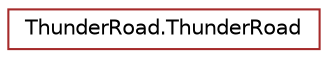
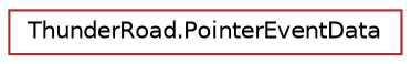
  digraph {
    rankdir=LR
-   n1 [color=brown fillcolor=white fontname=Helvetica fontsize=10 height=0.2 label="ThunderRoad.ThunderRoad" shape=record style=filled width=0.4]
+   n1 [color=brown fillcolor=white fontname=Helvetica fontsize=10 height=0.2 label="ThunderRoad.PointerEventData" shape=record style=filled width=0.4]
  }
